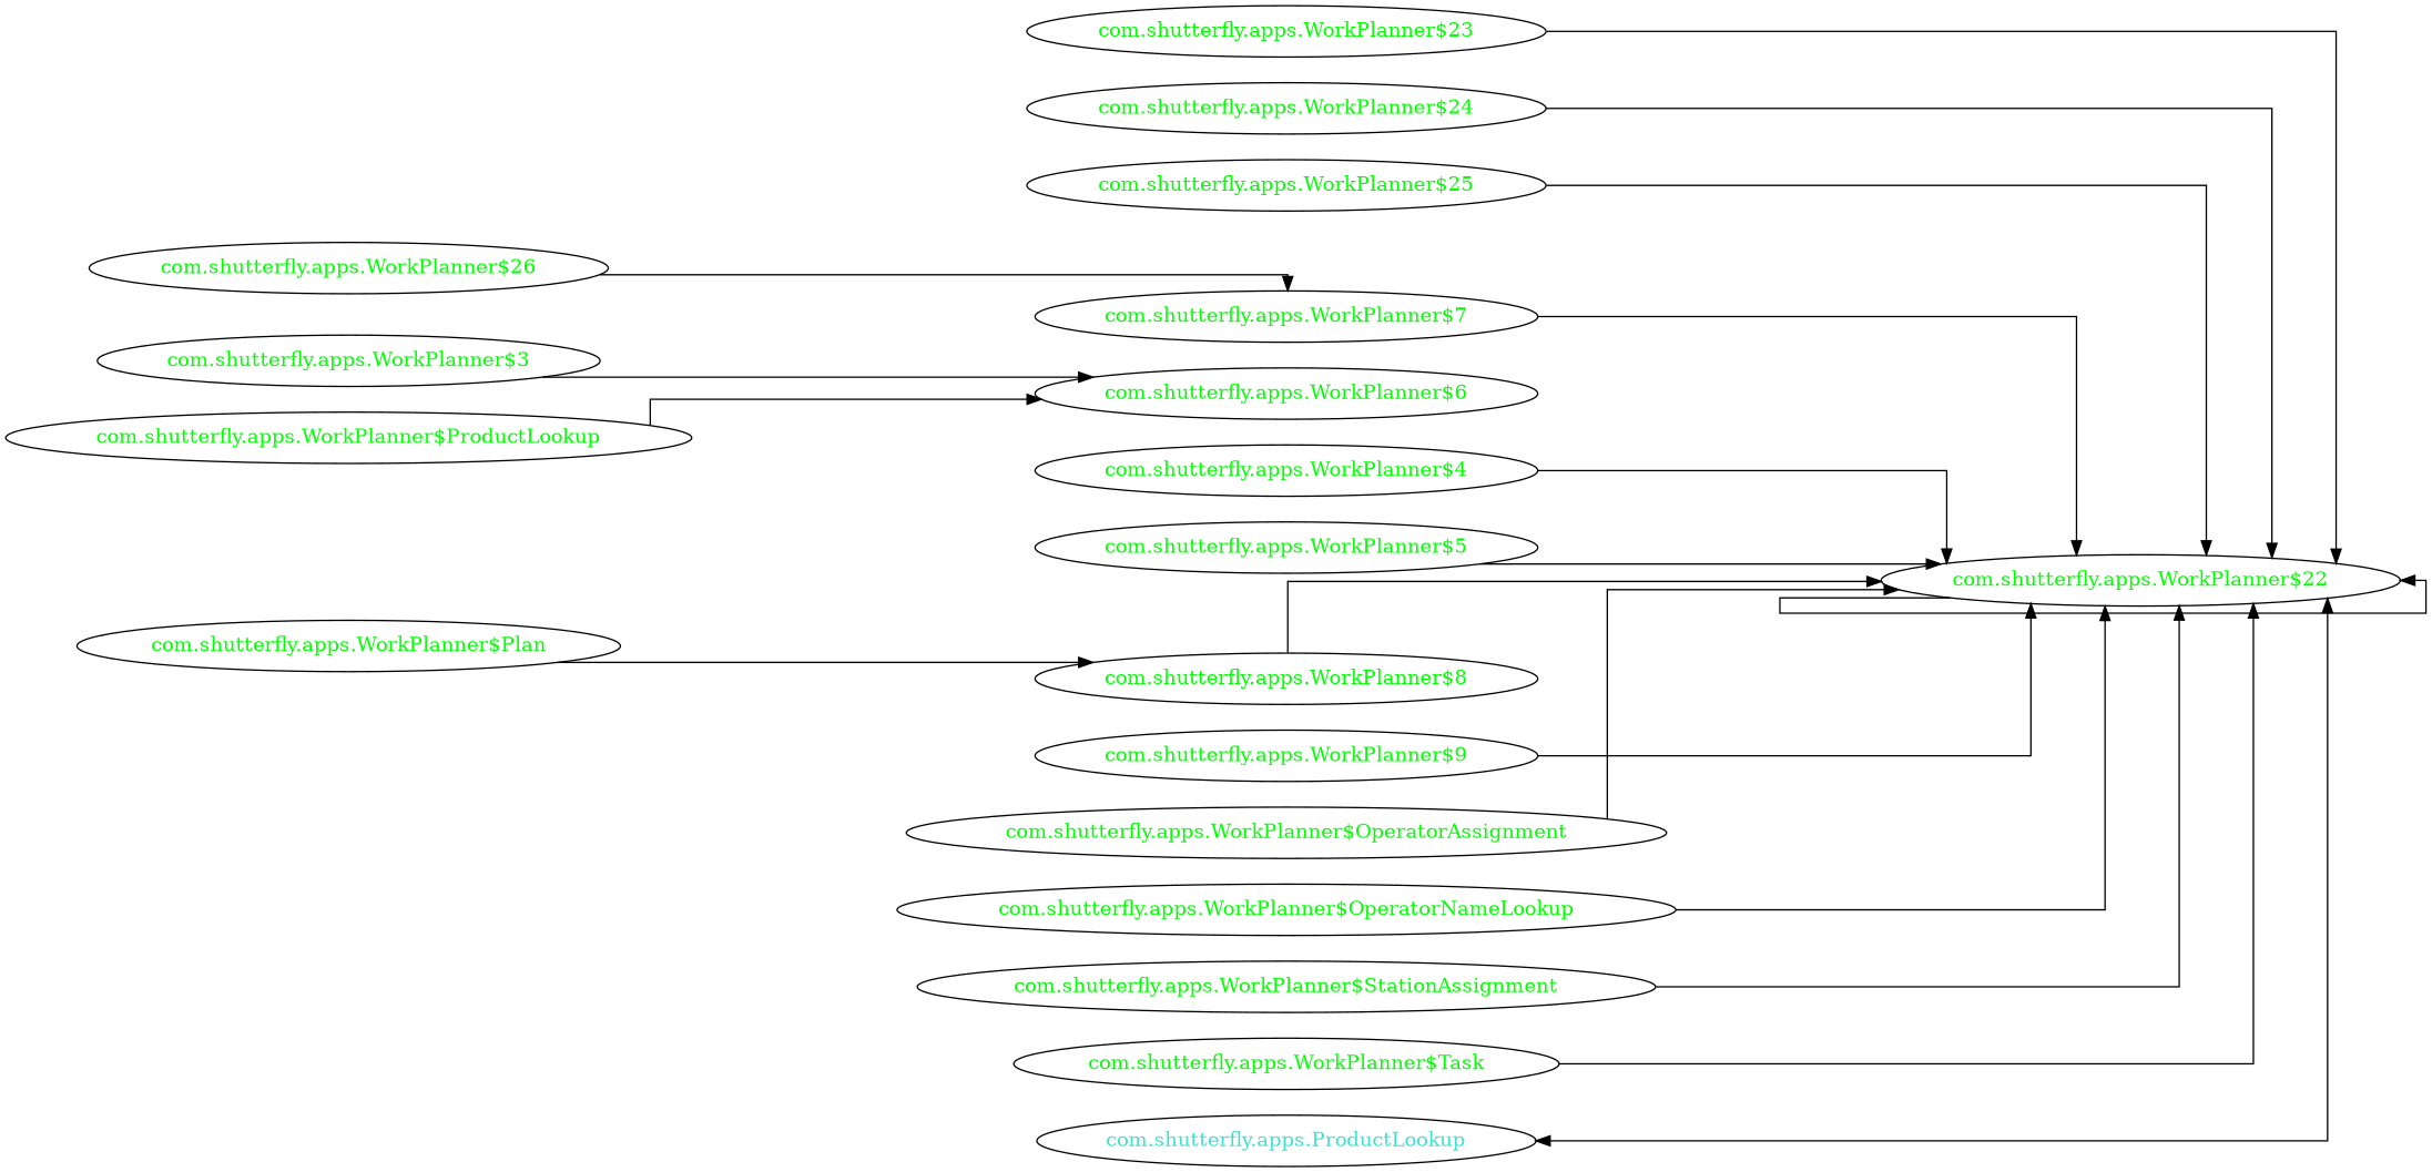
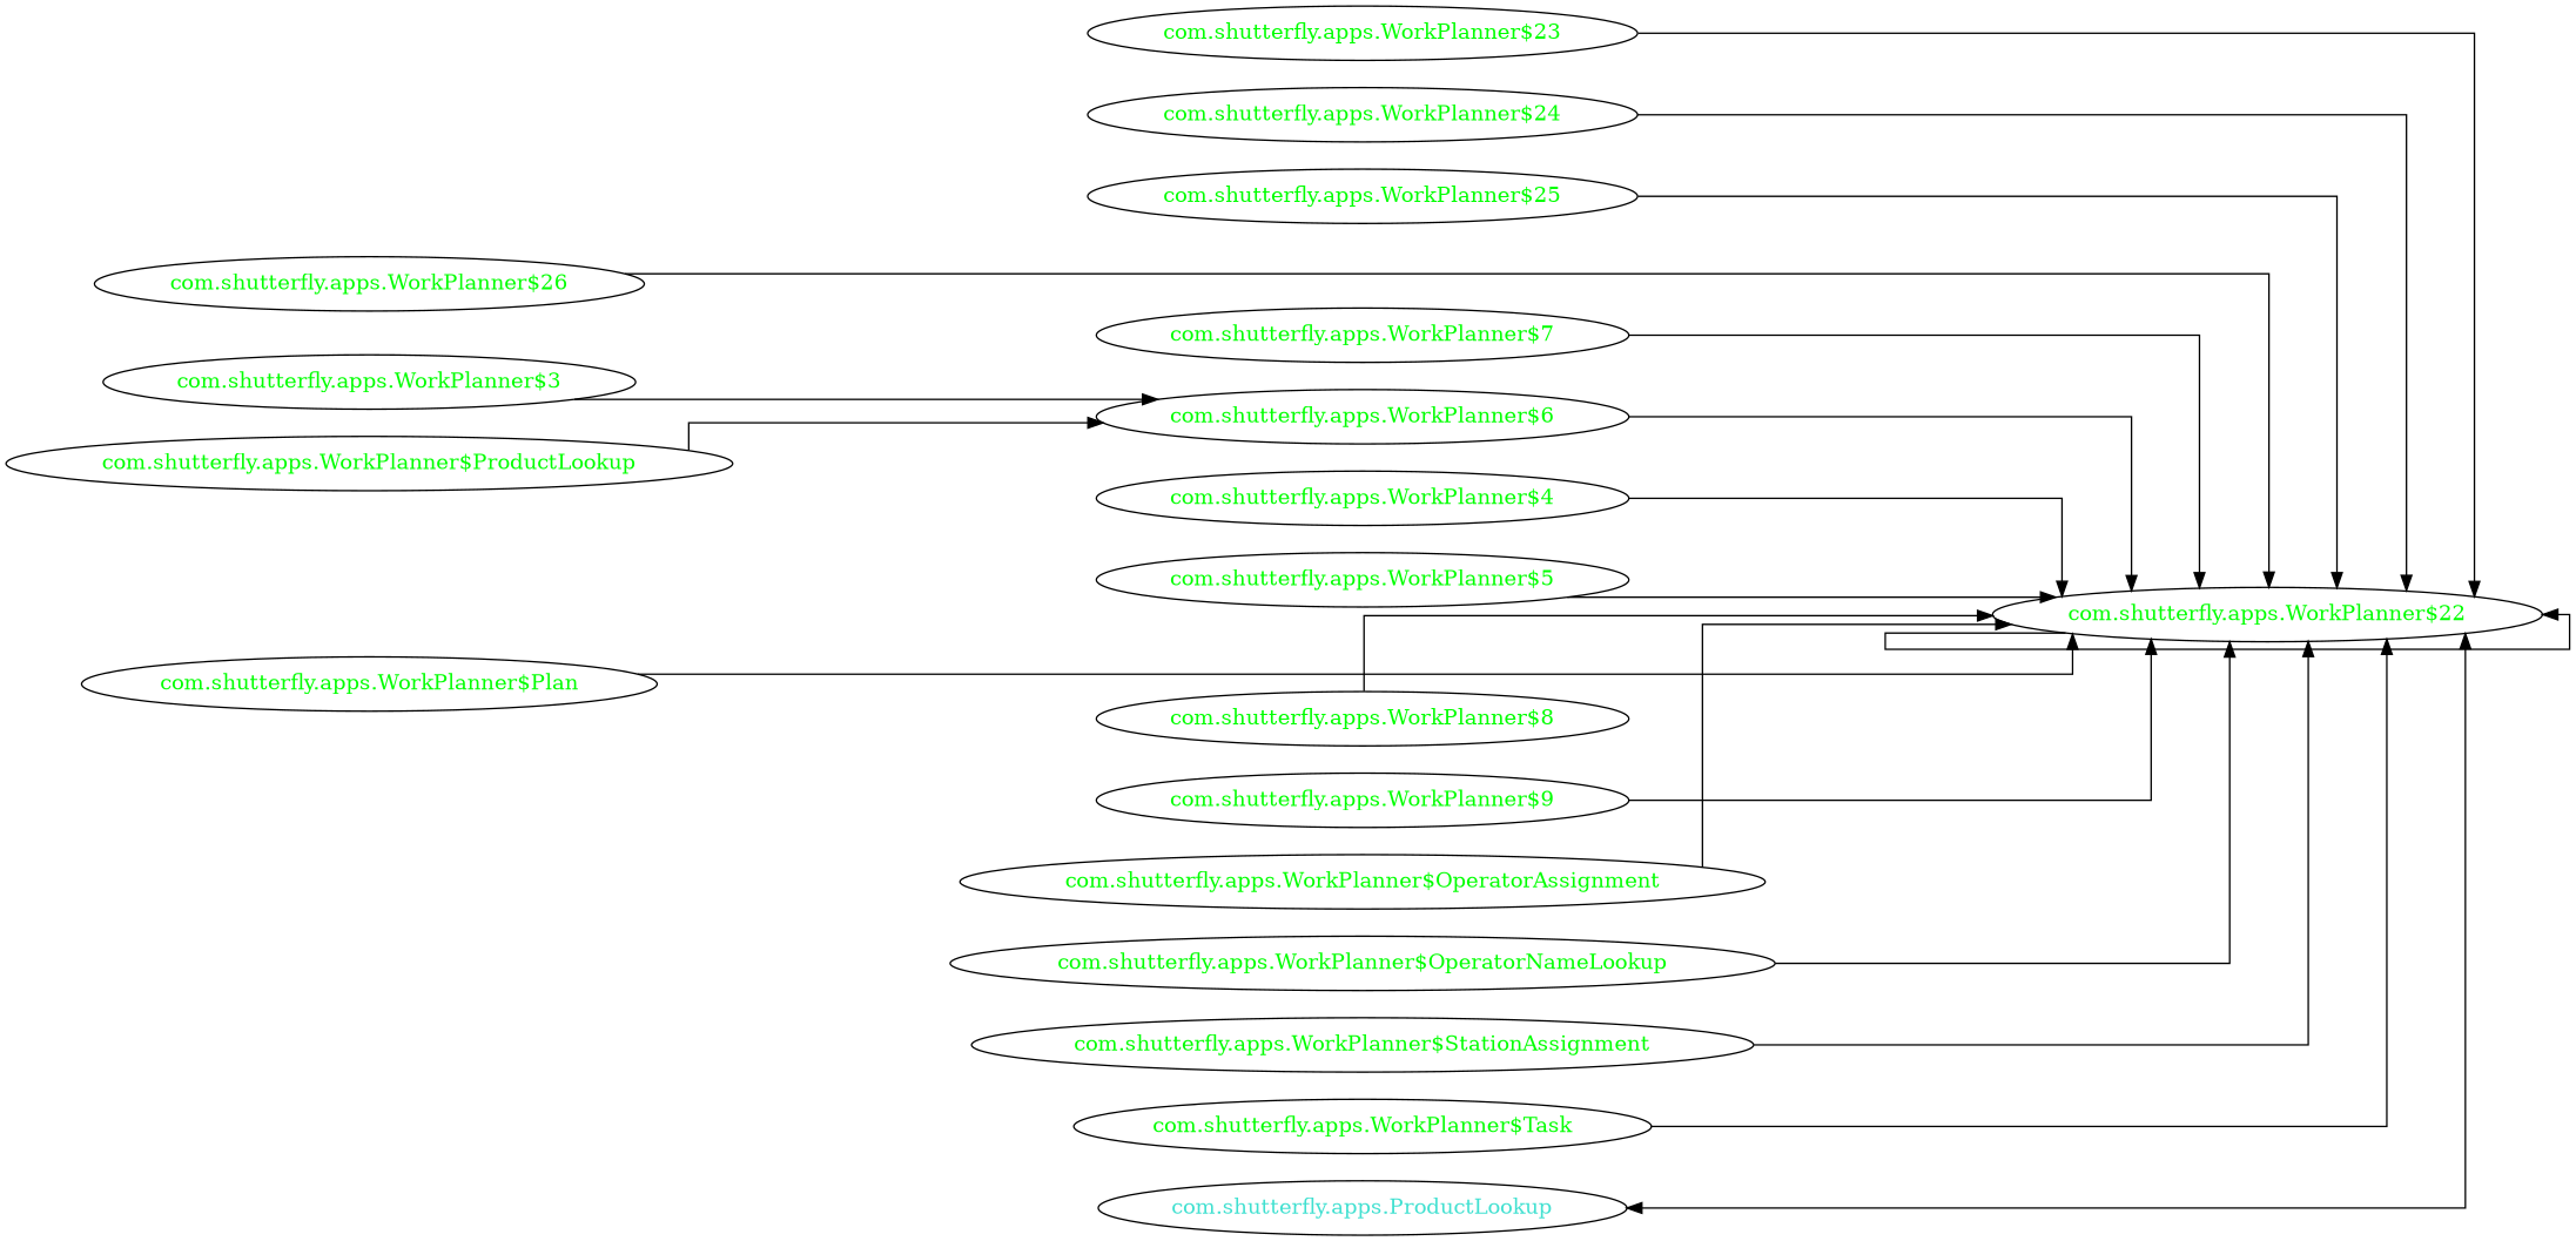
  digraph {
    concentrate=true
    rankdir=LR
    ranksep=2.0
    splines=ortho
    node [fontcolor=green]
    "com.shutterfly.apps.WorkPlanner$22"
    "com.shutterfly.apps.WorkPlanner$23"
    "com.shutterfly.apps.WorkPlanner$24"
    "com.shutterfly.apps.WorkPlanner$25"
    "com.shutterfly.apps.WorkPlanner$26"
    "com.shutterfly.apps.WorkPlanner$3"
    "com.shutterfly.apps.WorkPlanner$6"
    "com.shutterfly.apps.WorkPlanner$4"
    "com.shutterfly.apps.WorkPlanner$5"
    "com.shutterfly.apps.WorkPlanner$7"
    "com.shutterfly.apps.WorkPlanner$8"
    "com.shutterfly.apps.WorkPlanner$9"
    "com.shutterfly.apps.WorkPlanner$OperatorAssignment"
    "com.shutterfly.apps.WorkPlanner$OperatorNameLookup"
    "com.shutterfly.apps.WorkPlanner$Plan"
    "com.shutterfly.apps.WorkPlanner$ProductLookup"
    "com.shutterfly.apps.WorkPlanner$StationAssignment"
    "com.shutterfly.apps.WorkPlanner$Task"
    n19 [fontcolor=turquoise label="com.shutterfly.apps.ProductLookup"]
    "com.shutterfly.apps.WorkPlanner$22" -> "com.shutterfly.apps.WorkPlanner$22"
    "com.shutterfly.apps.WorkPlanner$23" -> "com.shutterfly.apps.WorkPlanner$22"
    "com.shutterfly.apps.WorkPlanner$24" -> "com.shutterfly.apps.WorkPlanner$22"
    "com.shutterfly.apps.WorkPlanner$25" -> "com.shutterfly.apps.WorkPlanner$22"
-   "com.shutterfly.apps.WorkPlanner$26" -> "com.shutterfly.apps.WorkPlanner$7"
+   "com.shutterfly.apps.WorkPlanner$26" -> "com.shutterfly.apps.WorkPlanner$22"
    "com.shutterfly.apps.WorkPlanner$3" -> "com.shutterfly.apps.WorkPlanner$6"
+   "com.shutterfly.apps.WorkPlanner$6" -> "com.shutterfly.apps.WorkPlanner$22"
    "com.shutterfly.apps.WorkPlanner$4" -> "com.shutterfly.apps.WorkPlanner$22"
    "com.shutterfly.apps.WorkPlanner$5" -> "com.shutterfly.apps.WorkPlanner$22"
    "com.shutterfly.apps.WorkPlanner$7" -> "com.shutterfly.apps.WorkPlanner$22"
    "com.shutterfly.apps.WorkPlanner$8" -> "com.shutterfly.apps.WorkPlanner$22"
    "com.shutterfly.apps.WorkPlanner$9" -> "com.shutterfly.apps.WorkPlanner$22"
    "com.shutterfly.apps.WorkPlanner$OperatorAssignment" -> "com.shutterfly.apps.WorkPlanner$22"
    "com.shutterfly.apps.WorkPlanner$OperatorNameLookup" -> "com.shutterfly.apps.WorkPlanner$22"
-   "com.shutterfly.apps.WorkPlanner$Plan" -> "com.shutterfly.apps.WorkPlanner$8"
+   "com.shutterfly.apps.WorkPlanner$Plan" -> "com.shutterfly.apps.WorkPlanner$22"
    "com.shutterfly.apps.WorkPlanner$ProductLookup" -> "com.shutterfly.apps.WorkPlanner$6"
    "com.shutterfly.apps.WorkPlanner$StationAssignment" -> "com.shutterfly.apps.WorkPlanner$22"
    "com.shutterfly.apps.WorkPlanner$Task" -> "com.shutterfly.apps.WorkPlanner$22"
    n19 -> "com.shutterfly.apps.WorkPlanner$22" [dir=both]
  }
